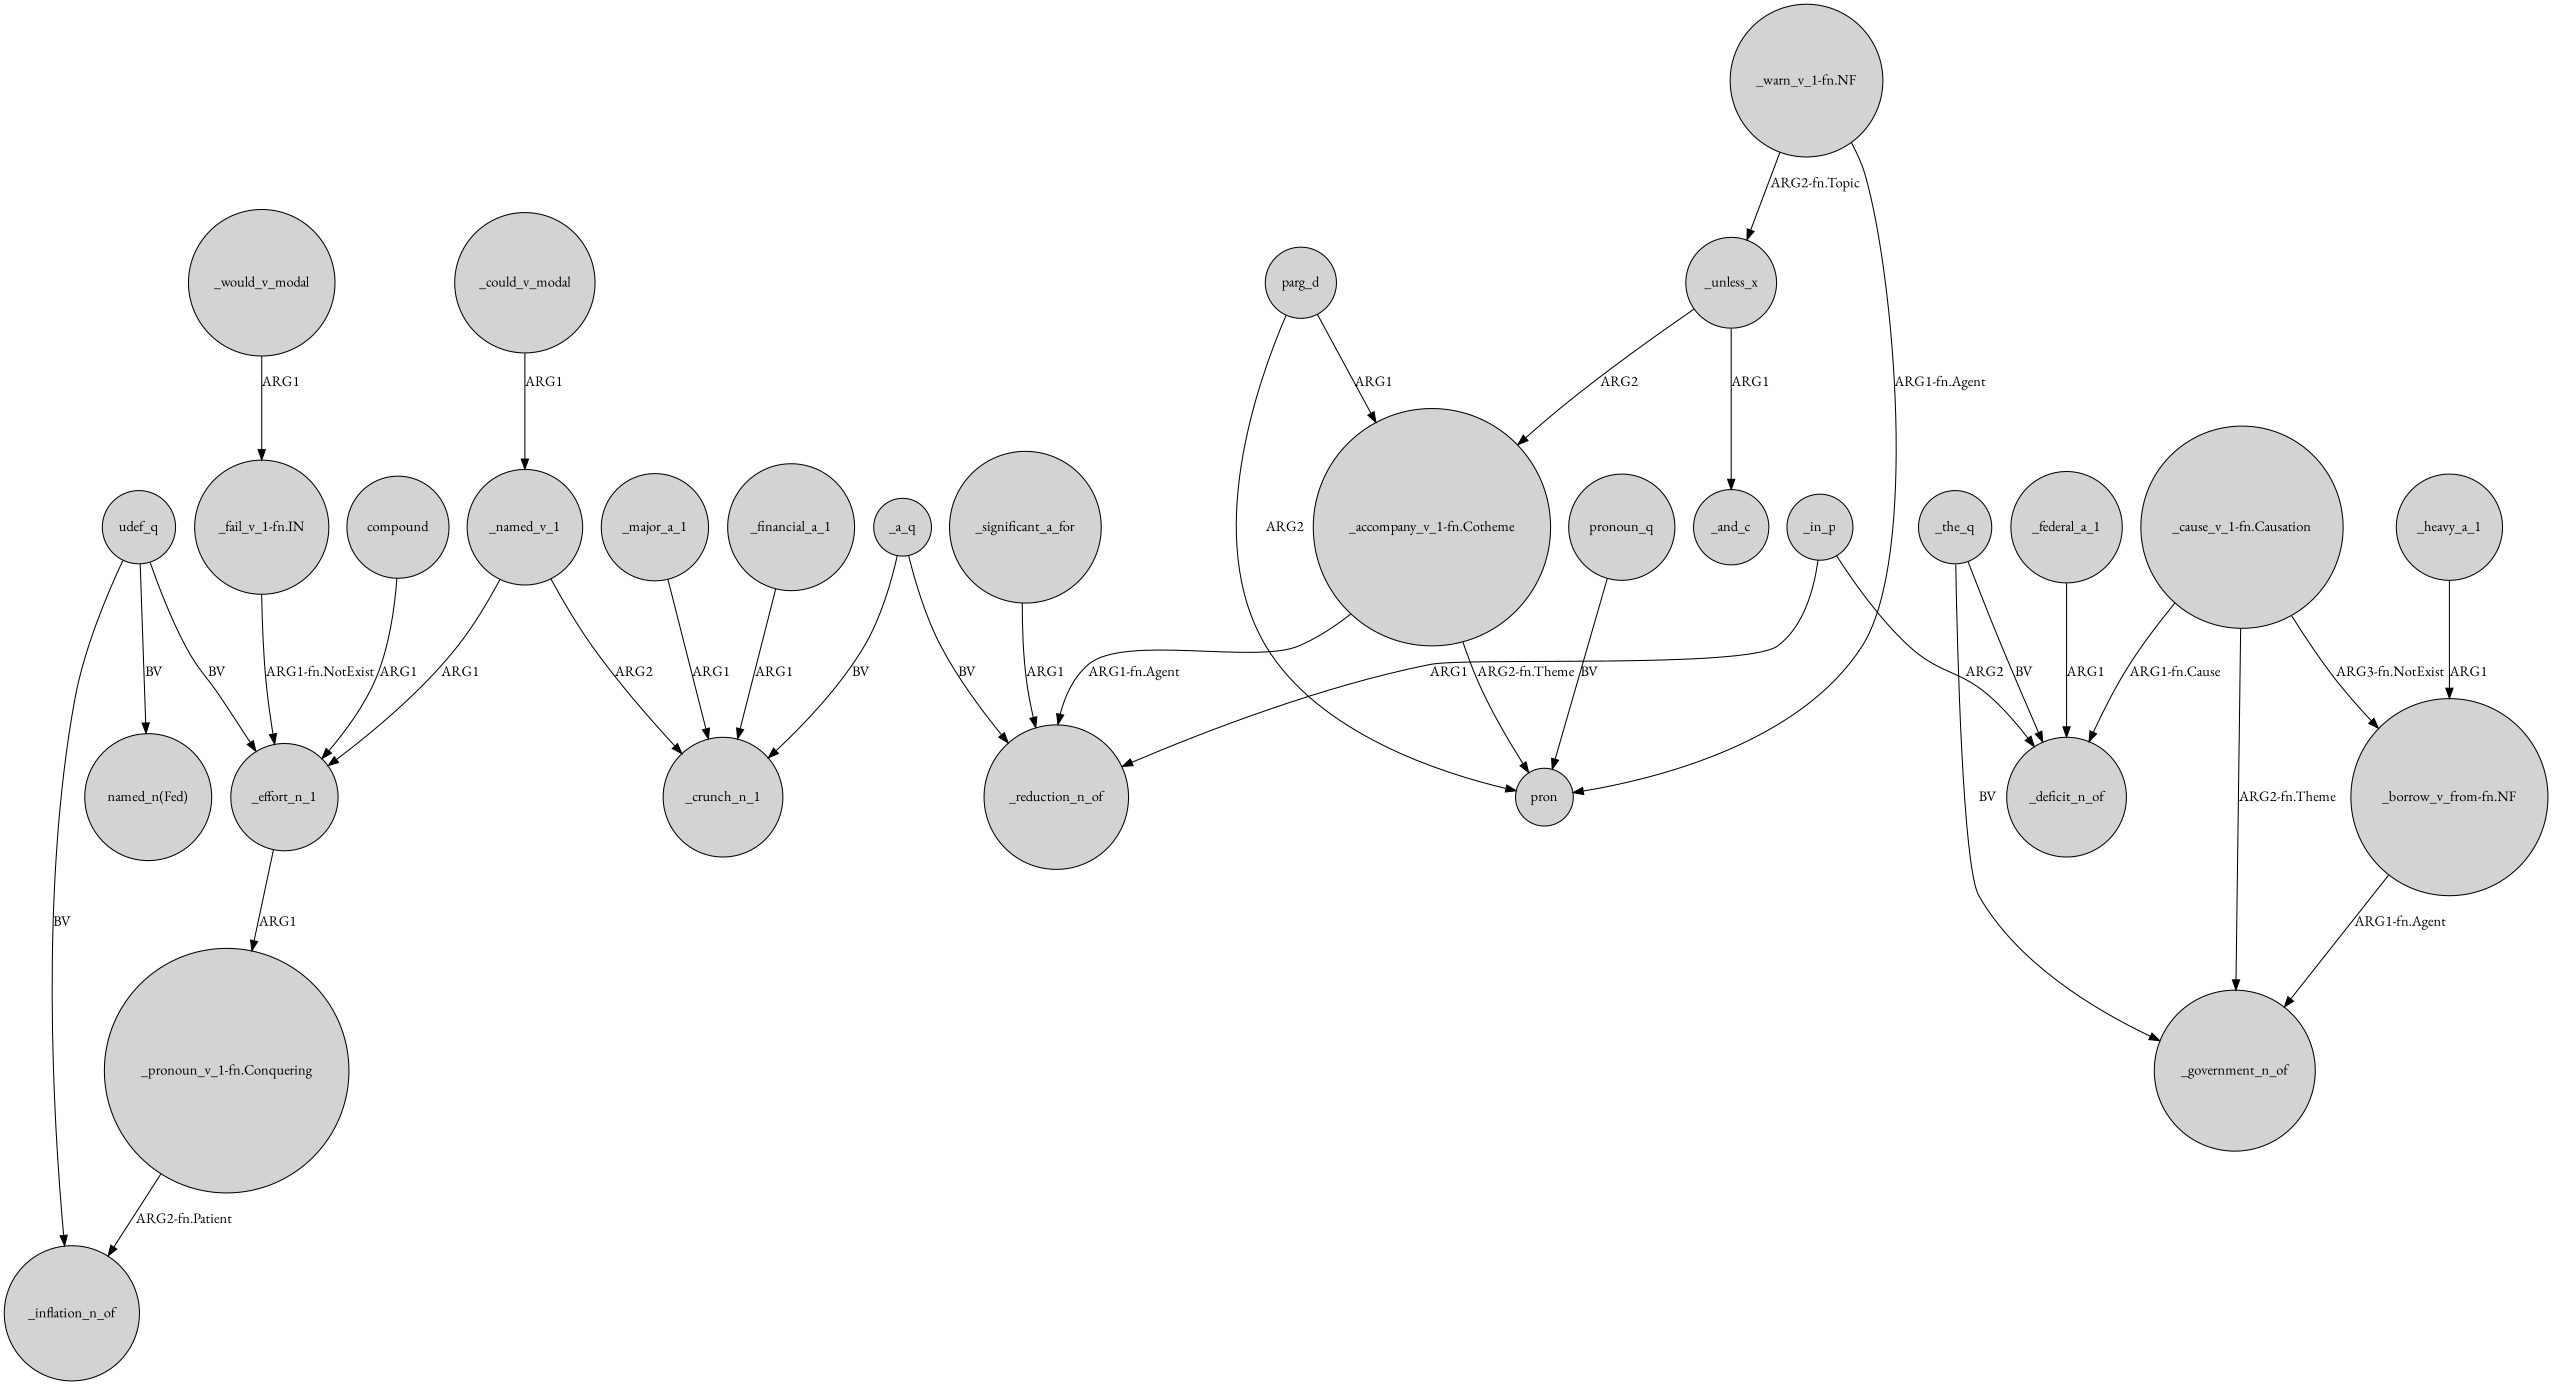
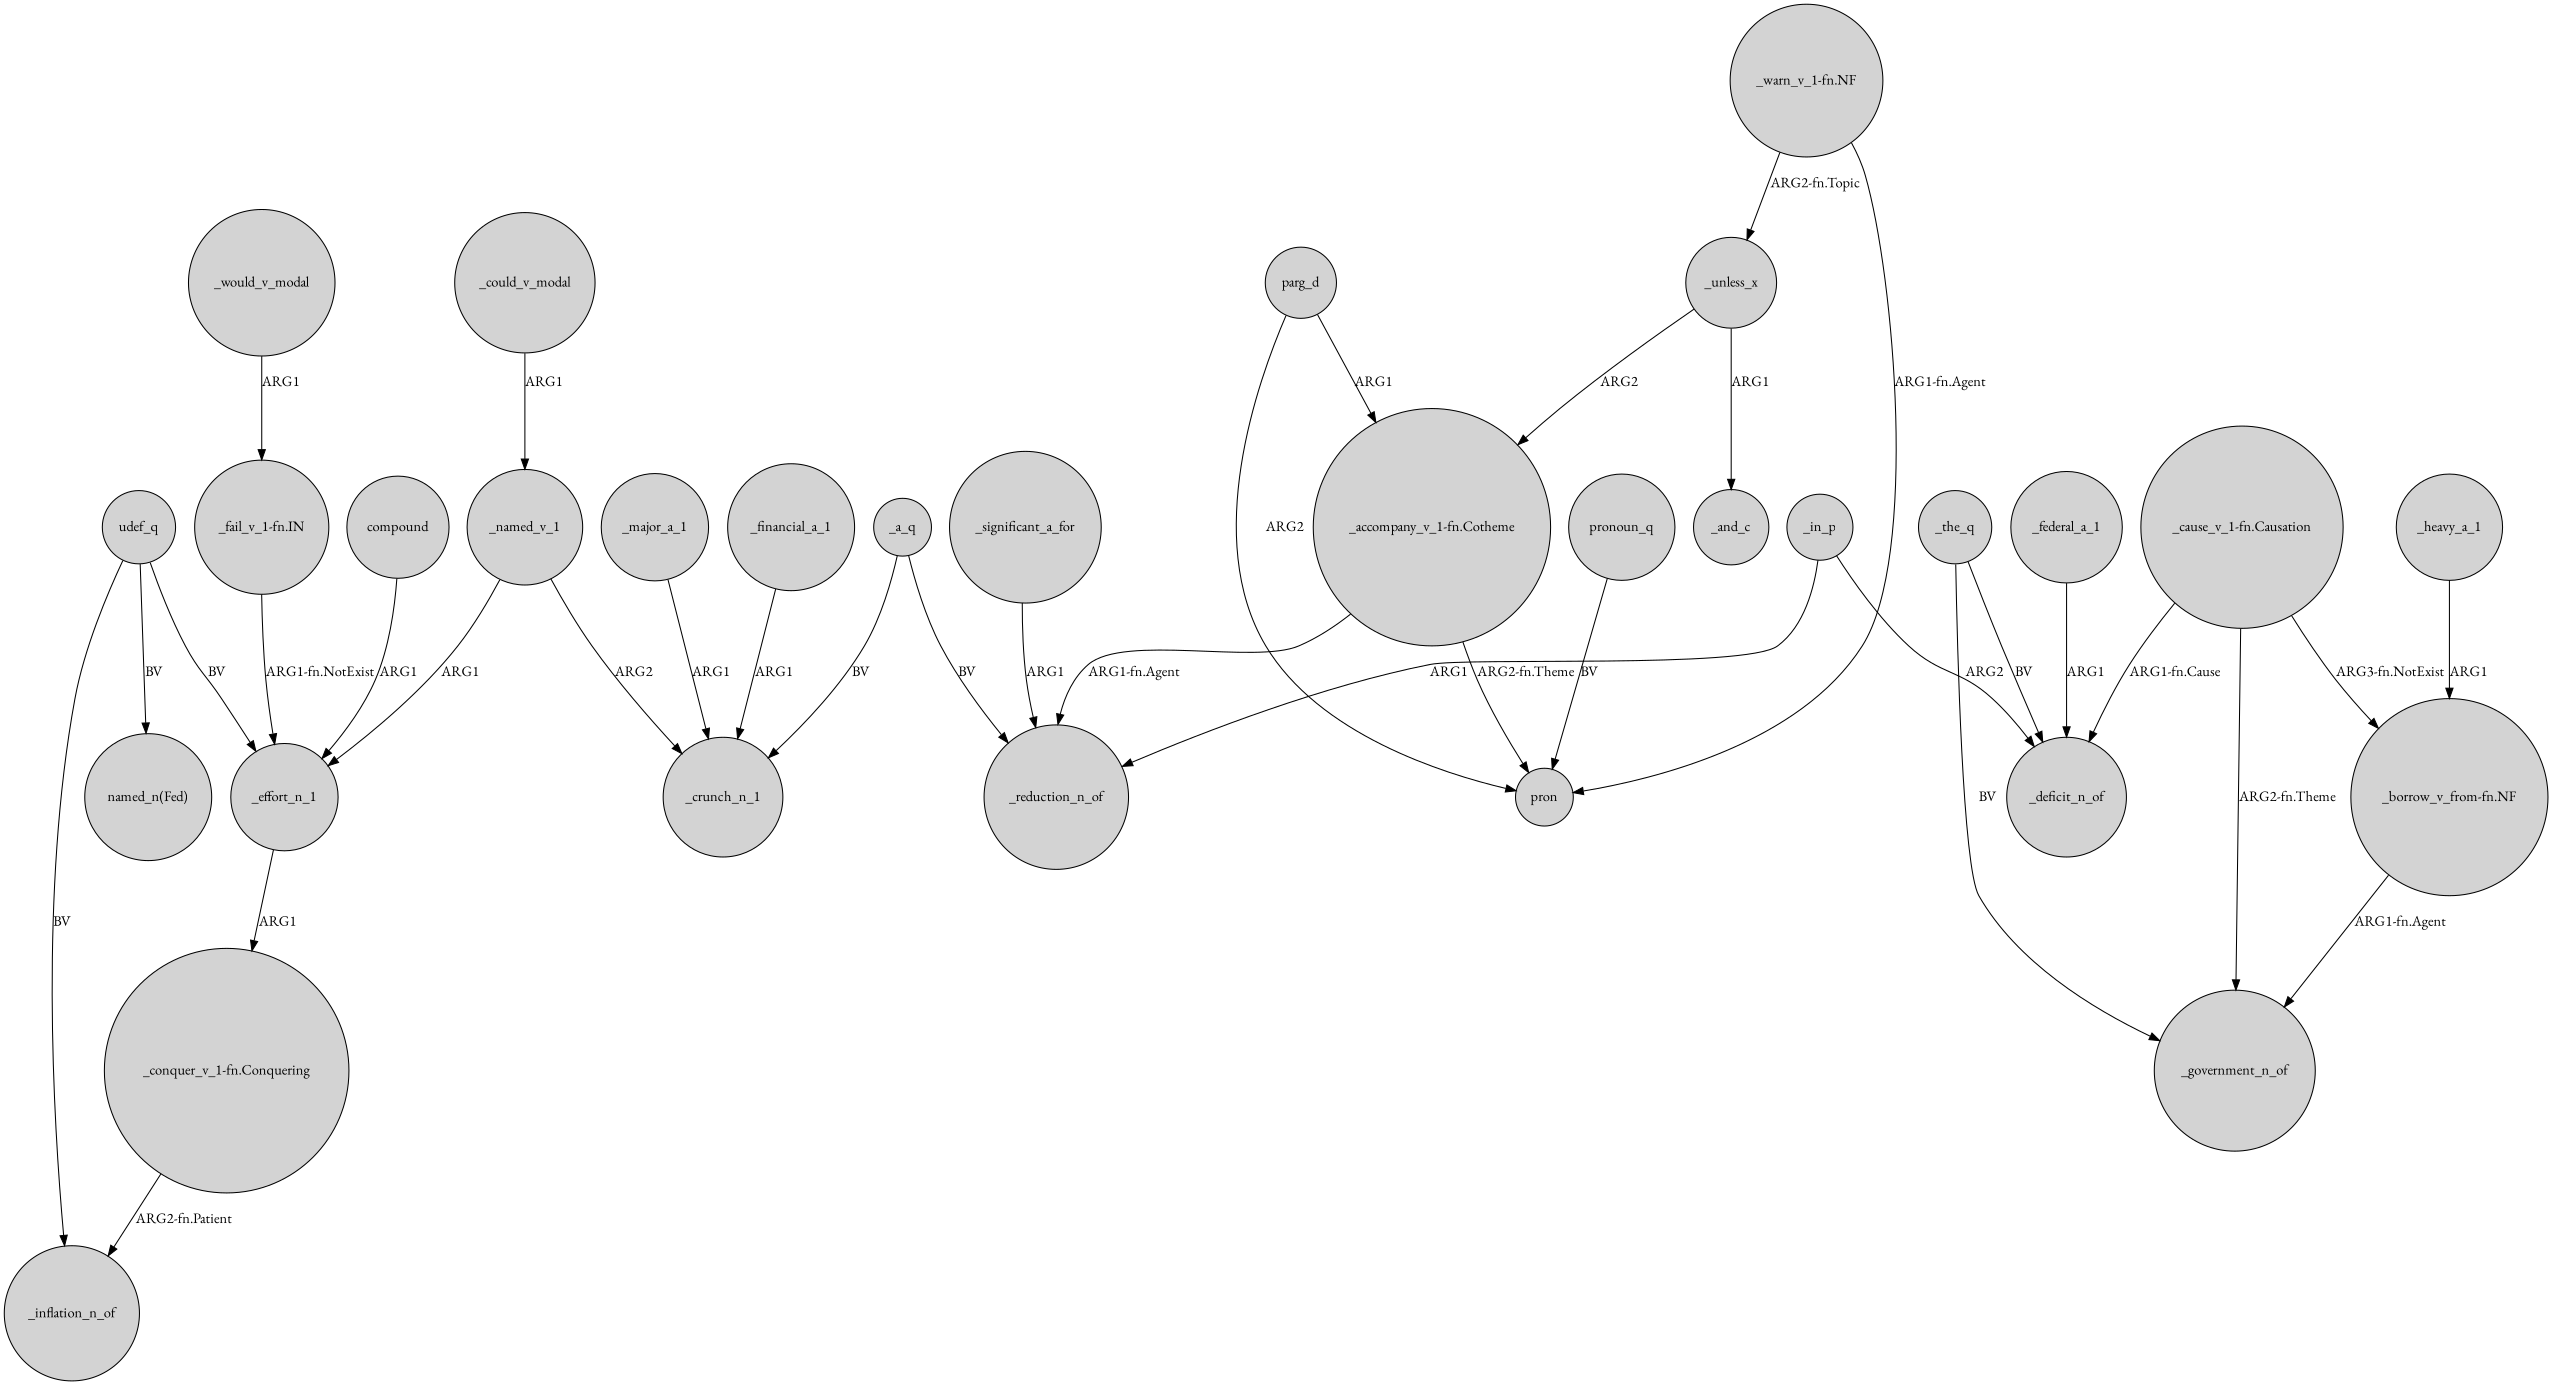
  digraph {
    fontname="EB Garamond"
    node [fontname="EB Garamond" shape=circle style=filled]
    edge [fontname="EB Garamond"]
    udef_q
    _inflation_n_of
    _effort_n_1
    "named_n(Fed)"
-   "_conquer_v_1-fn.Conquering" [label="_pronoun_v_1-fn.Conquering"]
+   "_conquer_v_1-fn.Conquering"
    parg_d
    "_accompany_v_1-fn.Cotheme"
    pron
    _reduction_n_of
    "_warn_v_1-fn.NF"
    _unless_x
    _and_c
    _a_q
    _crunch_n_1
    _in_p
    _deficit_n_of
    "_cause_v_1-fn.Causation"
    _government_n_of
    "_borrow_v_from-fn.NF"
    compound
    _major_a_1
    _federal_a_1
    n23 [label=_named_v_1]
    _could_v_modal
    _would_v_modal
    "_fail_v_1-fn.IN"
    pronoun_q
    _heavy_a_1
    _the_q
    _financial_a_1
    _significant_a_for
    udef_q -> _inflation_n_of [label=BV]
    udef_q -> _effort_n_1 [label=BV]
    udef_q -> "named_n(Fed)" [label=BV]
    _effort_n_1 -> "_conquer_v_1-fn.Conquering" [label=ARG1]
    "_conquer_v_1-fn.Conquering" -> _inflation_n_of [label="ARG2-fn.Patient"]
    parg_d -> "_accompany_v_1-fn.Cotheme" [label=ARG1]
    parg_d -> pron [label=ARG2]
    "_accompany_v_1-fn.Cotheme" -> pron [label="ARG2-fn.Theme"]
    "_accompany_v_1-fn.Cotheme" -> _reduction_n_of [label="ARG1-fn.Agent"]
    "_warn_v_1-fn.NF" -> pron [label="ARG1-fn.Agent"]
    "_warn_v_1-fn.NF" -> _unless_x [label="ARG2-fn.Topic"]
    _unless_x -> "_accompany_v_1-fn.Cotheme" [label=ARG2]
    _unless_x -> _and_c [label=ARG1]
    _a_q -> _reduction_n_of [label=BV]
    _a_q -> _crunch_n_1 [label=BV]
    _in_p -> _reduction_n_of [label=ARG1]
    _in_p -> _deficit_n_of [label=ARG2]
    "_cause_v_1-fn.Causation" -> _deficit_n_of [label="ARG1-fn.Cause"]
    "_cause_v_1-fn.Causation" -> _government_n_of [label="ARG2-fn.Theme"]
    "_cause_v_1-fn.Causation" -> "_borrow_v_from-fn.NF" [label="ARG3-fn.NotExist"]
    "_borrow_v_from-fn.NF" -> _government_n_of [label="ARG1-fn.Agent"]
    compound -> _effort_n_1 [label=ARG1]
    _major_a_1 -> _crunch_n_1 [label=ARG1]
    _federal_a_1 -> _deficit_n_of [label=ARG1]
    n23 -> _effort_n_1 [label=ARG1]
    n23 -> _crunch_n_1 [label=ARG2]
    _could_v_modal -> n23 [label=ARG1]
    _would_v_modal -> "_fail_v_1-fn.IN" [label=ARG1]
    "_fail_v_1-fn.IN" -> _effort_n_1 [label="ARG1-fn.NotExist"]
    pronoun_q -> pron [label=BV]
    _heavy_a_1 -> "_borrow_v_from-fn.NF" [label=ARG1]
    _the_q -> _deficit_n_of [label=BV]
    _the_q -> _government_n_of [label=BV]
    _financial_a_1 -> _crunch_n_1 [label=ARG1]
    _significant_a_for -> _reduction_n_of [label=ARG1]
  }
